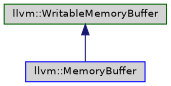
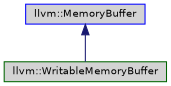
  digraph {
    node [fillcolor=lightgrey fontname=Helvetica fontsize=10 shape=box style=filled]
    n1 [color=darkgreen fontcolor=black height=0.2 label="llvm::WritableMemoryBuffer" width=0.4]
    n2 [color=blue height=0.2 label="llvm::MemoryBuffer" width=0.4]
-   n1 -> n2 [color=midnightblue dir=back fontname=Helvetica fontsize=10 labelfontname=Helvetica labelfontsize=10 style=solid]
+   n2 -> n1 [color=midnightblue dir=back fontname=Helvetica fontsize=10 labelfontname=Helvetica labelfontsize=10 style=solid]
  }
